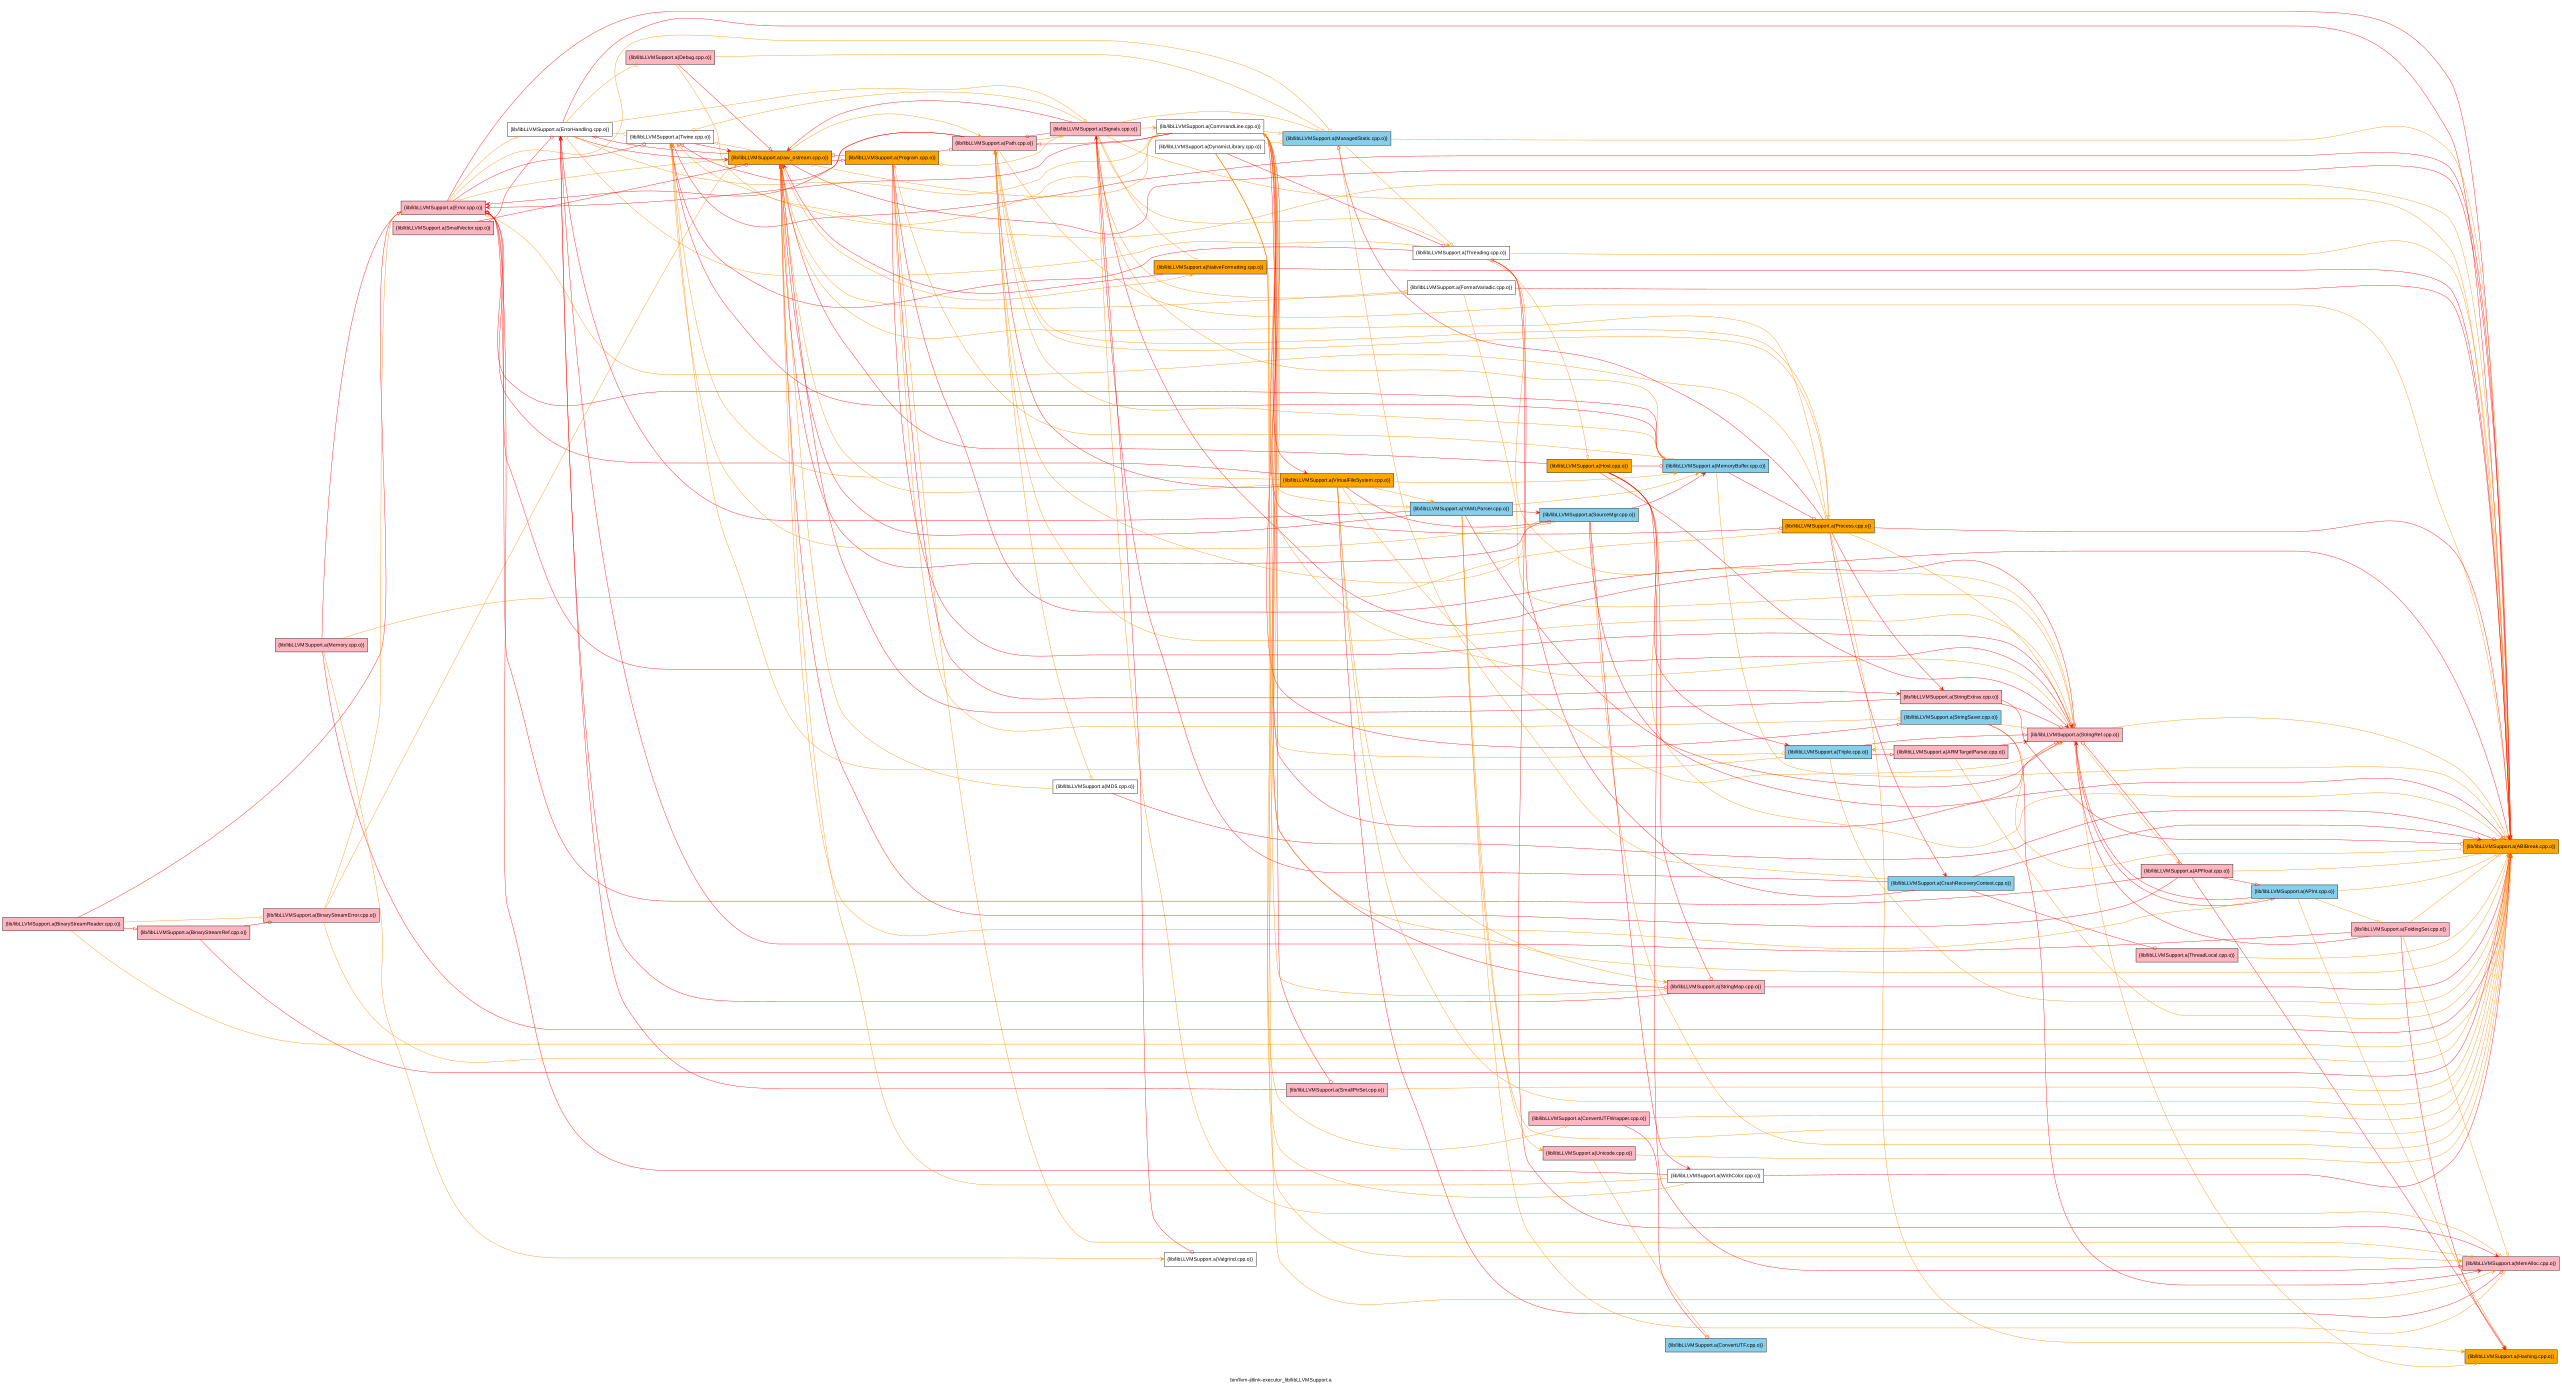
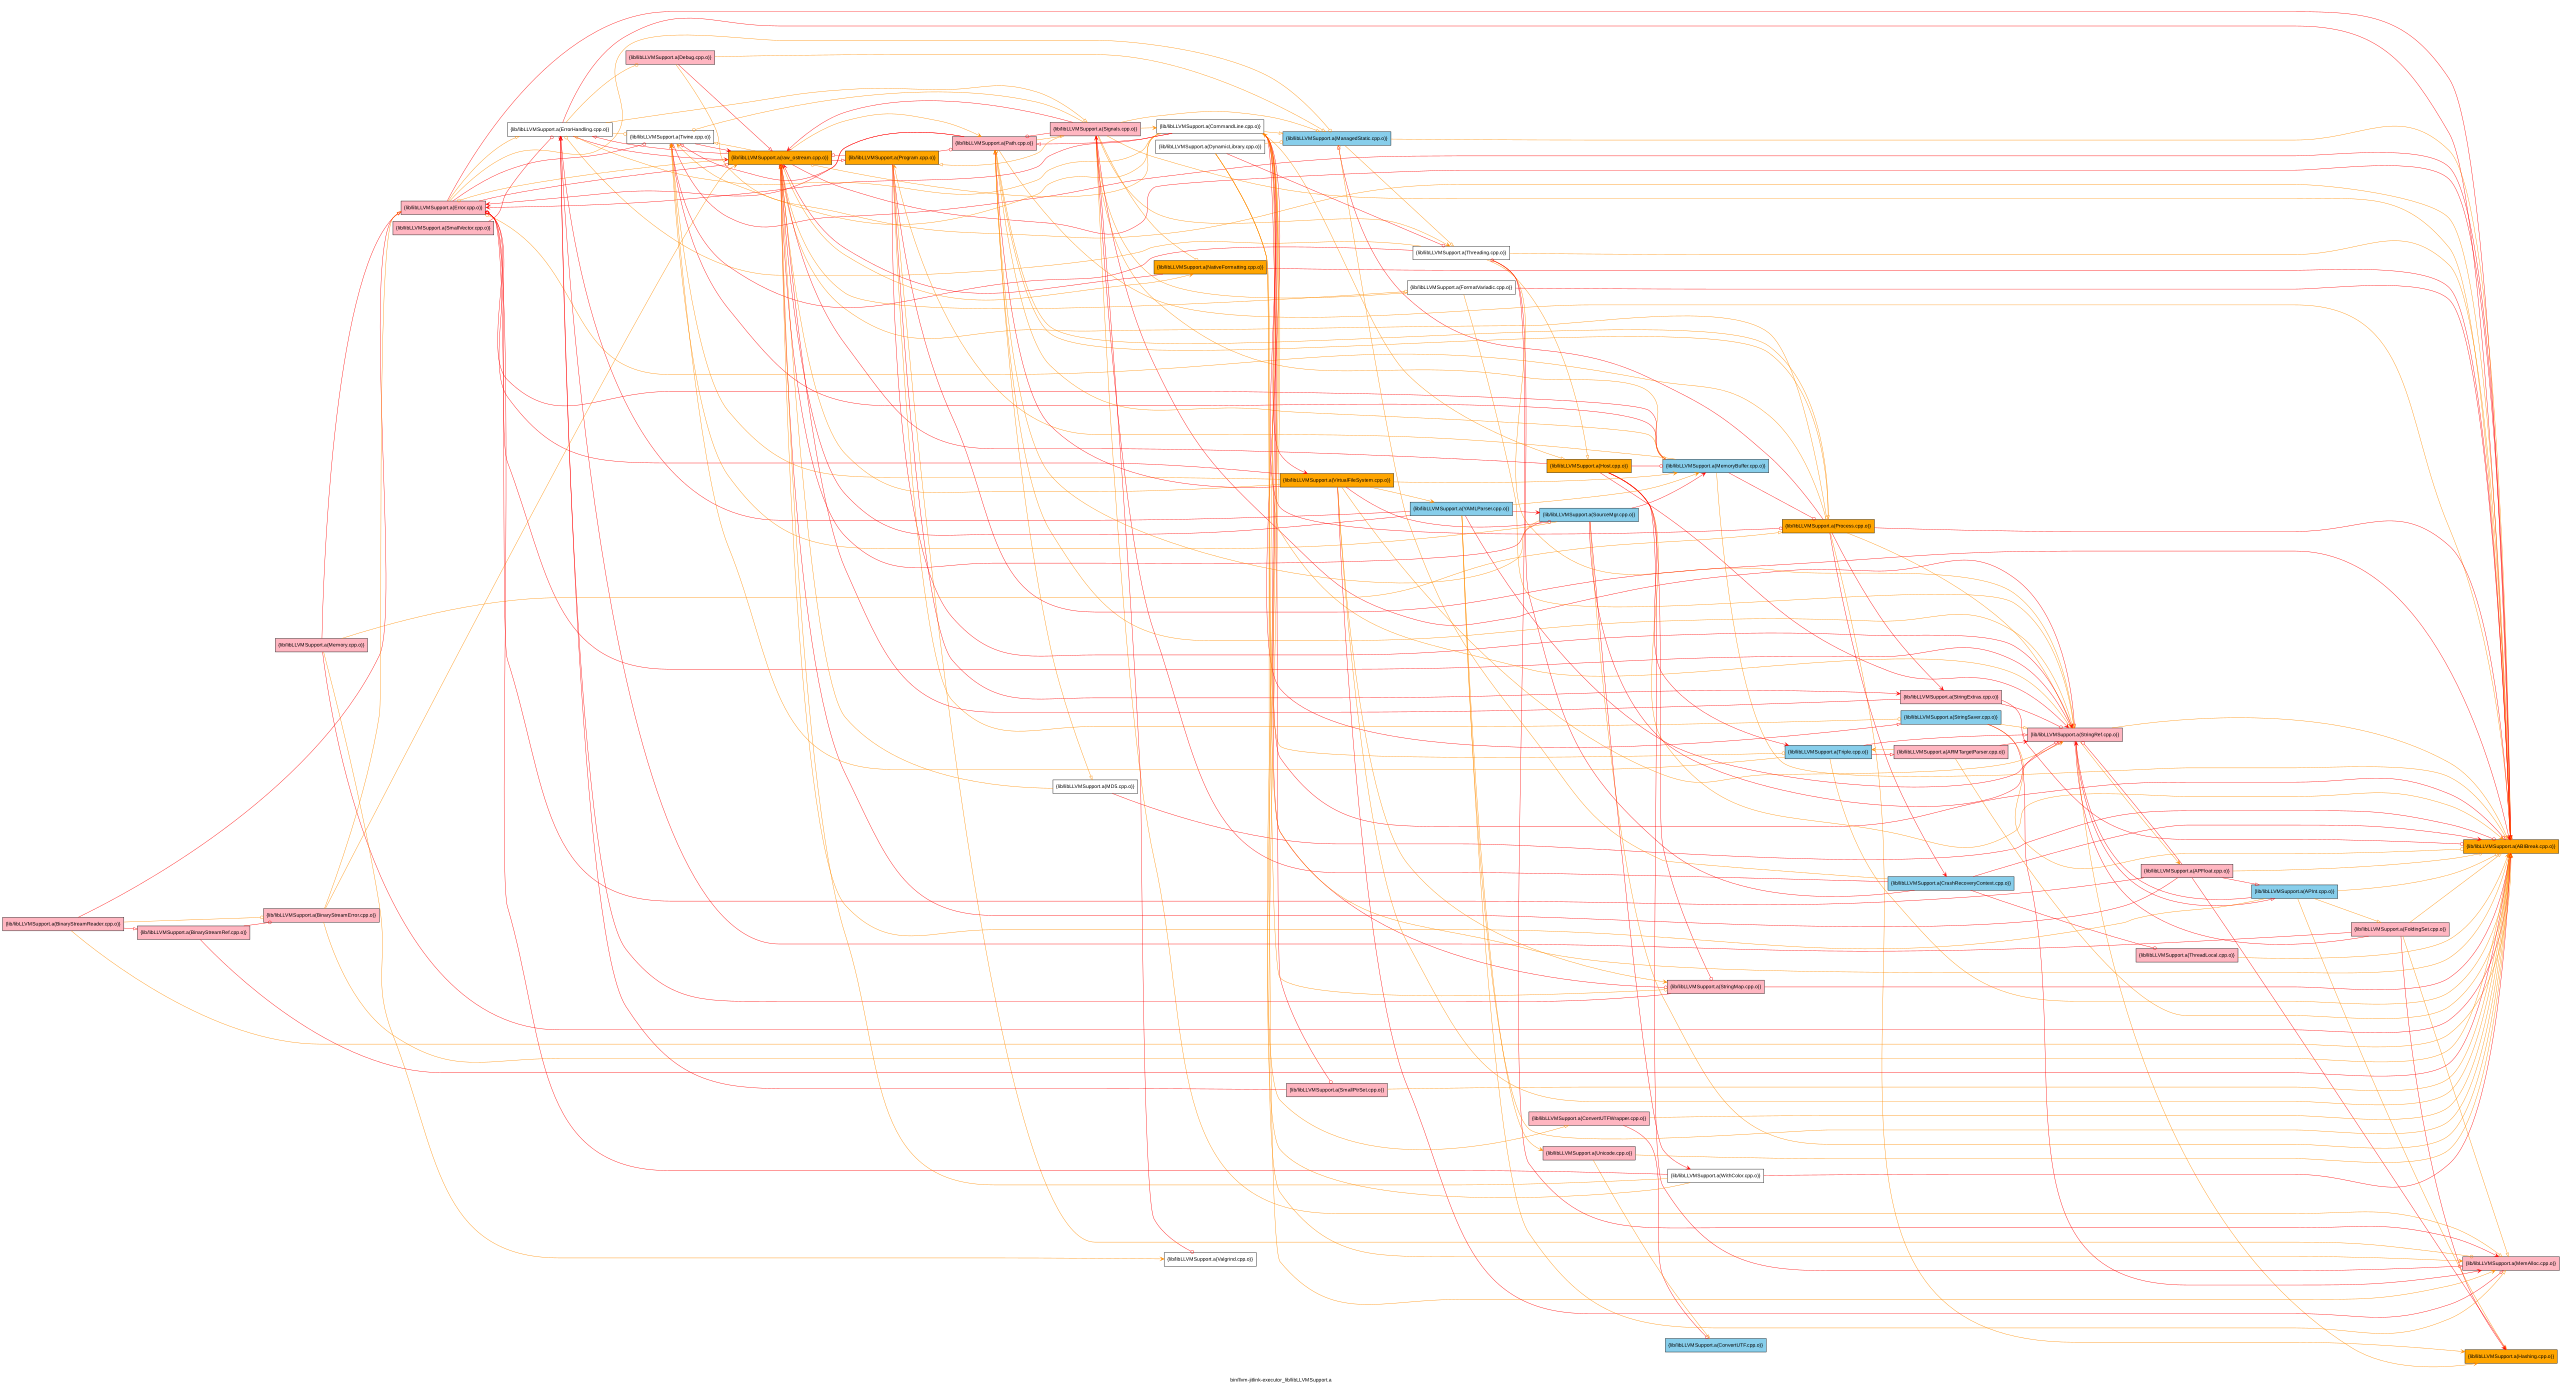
  digraph {
    fontname="Liberation Sans"
    label="bin/llvm-jitlink-executor_lib/libLLVMSupport.a"
    rankdir=LR
    node [fillcolor=lightpink fontname="Liberation Sans" group=0 shape=box style=filled]
    edge [arrowhead=odot color=darkorange fontname="Liberation Sans"]
    n1 [fillcolor=orange label="{lib/libLLVMSupport.a(ABIBreak.cpp.o)}"]
    n2 [label="{lib/libLLVMSupport.a(Error.cpp.o)}"]
    n3 [fillcolor=white label="{lib/libLLVMSupport.a(ErrorHandling.cpp.o)}"]
    n4 [fillcolor=skyblue label="{lib/libLLVMSupport.a(ManagedStatic.cpp.o)}"]
    n5 [fillcolor=white label="{lib/libLLVMSupport.a(Twine.cpp.o)}"]
    n6 [fillcolor=orange label="{lib/libLLVMSupport.a(raw_ostream.cpp.o)}"]
    n7 [label="{lib/libLLVMSupport.a(Debug.cpp.o)}"]
    n8 [label="{lib/libLLVMSupport.a(Signals.cpp.o)}"]
    n9 [fillcolor=white label="{lib/libLLVMSupport.a(Threading.cpp.o)}"]
    n10 [fillcolor=orange label="{lib/libLLVMSupport.a(NativeFormatting.cpp.o)}"]
    n11 [fillcolor=white label="{lib/libLLVMSupport.a(FormatVariadic.cpp.o)}"]
    n12 [label="{lib/libLLVMSupport.a(Path.cpp.o)}"]
    n13 [fillcolor=orange label="{lib/libLLVMSupport.a(Process.cpp.o)}"]
    n14 [fillcolor=orange label="{lib/libLLVMSupport.a(Program.cpp.o)}"]
    n15 [label="{lib/libLLVMSupport.a(MemAlloc.cpp.o)}"]
    n16 [label="{lib/libLLVMSupport.a(StringRef.cpp.o)}"]
    n17 [fillcolor=skyblue label="{lib/libLLVMSupport.a(MemoryBuffer.cpp.o)}"]
    n18 [fillcolor=white label="{lib/libLLVMSupport.a(Valgrind.cpp.o)}"]
    n19 [fillcolor=white label="{lib/libLLVMSupport.a(CommandLine.cpp.o)}"]
    n20 [fillcolor=orange label="{lib/libLLVMSupport.a(Host.cpp.o)}"]
    n21 [fillcolor=white label="{lib/libLLVMSupport.a(MD5.cpp.o)}"]
    n22 [fillcolor=orange label="{lib/libLLVMSupport.a(Hashing.cpp.o)}"]
    n23 [fillcolor=skyblue label="{lib/libLLVMSupport.a(CrashRecoveryContext.cpp.o)}"]
    n24 [label="{lib/libLLVMSupport.a(StringExtras.cpp.o)}"]
    n25 [fillcolor=skyblue label="{lib/libLLVMSupport.a(StringSaver.cpp.o)}"]
    n26 [label="{lib/libLLVMSupport.a(APFloat.cpp.o)}"]
    n27 [fillcolor=skyblue label="{lib/libLLVMSupport.a(APInt.cpp.o)}"]
    n28 [label="{lib/libLLVMSupport.a(FoldingSet.cpp.o)}"]
    n29 [label="{lib/libLLVMSupport.a(ThreadLocal.cpp.o)}"]
    n30 [fillcolor=white label="{lib/libLLVMSupport.a(DynamicLibrary.cpp.o)}"]
    n31 [label="{lib/libLLVMSupport.a(StringMap.cpp.o)}"]
    n32 [fillcolor=skyblue label="{lib/libLLVMSupport.a(Triple.cpp.o)}"]
    n33 [label="{lib/libLLVMSupport.a(ARMTargetParser.cpp.o)}"]
    n34 [label="{lib/libLLVMSupport.a(Memory.cpp.o)}"]
    n35 [label="{lib/libLLVMSupport.a(BinaryStreamReader.cpp.o)}"]
    n36 [label="{lib/libLLVMSupport.a(BinaryStreamError.cpp.o)}"]
    n37 [label="{lib/libLLVMSupport.a(BinaryStreamRef.cpp.o)}"]
    n38 [label="{lib/libLLVMSupport.a(SmallPtrSet.cpp.o)}"]
    n39 [fillcolor=orange label="{lib/libLLVMSupport.a(VirtualFileSystem.cpp.o)}"]
    n40 [label="{lib/libLLVMSupport.a(ConvertUTFWrapper.cpp.o)}"]
    n41 [fillcolor=skyblue label="{lib/libLLVMSupport.a(YAMLParser.cpp.o)}"]
    n42 [fillcolor=skyblue label="{lib/libLLVMSupport.a(SourceMgr.cpp.o)}"]
    n43 [fillcolor=skyblue label="{lib/libLLVMSupport.a(ConvertUTF.cpp.o)}"]
    n44 [label="{lib/libLLVMSupport.a(SmallVector.cpp.o)}"]
    n45 [label="{lib/libLLVMSupport.a(Unicode.cpp.o)}"]
    n46 [fillcolor=white label="{lib/libLLVMSupport.a(WithColor.cpp.o)}"]
    n2 -> n1 [arrowhead=vee color=red]
    n2 -> n3 [arrowhead=onormal]
    n2 -> n4
    n2 -> n5 [color=red]
-   n44 -> n6 [color=red]
+   n2 -> n6 [color=red]
    n3 -> n1 [color=red]
    n3 -> n5
    n3 -> n6 [arrowhead=vee color=red]
    n3 -> n7
    n3 -> n8 [arrowhead=onormal]
    n4 -> n1
    n4 -> n9 [arrowhead=onormal]
    n5 -> n1 [arrowhead=onormal color=red]
    n5 -> n6 [arrowhead=vee color=red]
    n6 -> n1 [color=red]
    n6 -> n2
    n6 -> n3 [arrowhead=onormal color=red]
    n6 -> n5 [arrowhead=onormal]
    n6 -> n10 [arrowhead=vee]
    n6 -> n11
    n6 -> n12 [arrowhead=vee]
    n6 -> n13
    n6 -> n14 [arrowhead=onormal color=red]
    n7 -> n1 [arrowhead=vee]
    n7 -> n4 [arrowhead=onormal]
    n7 -> n6 [arrowhead=onormal color=red]
    n8 -> n1
    n8 -> n4 [arrowhead=onormal]
    n8 -> n5
    n8 -> n6 [arrowhead=vee color=red]
    n8 -> n9 [arrowhead=vee]
    n8 -> n10
    n8 -> n11 [arrowhead=onormal]
    n8 -> n12 [color=red]
    n8 -> n14 [arrowhead=onormal]
    n8 -> n15 [arrowhead=onormal]
    n8 -> n16 [arrowhead=onormal color=red]
    n8 -> n17
    n8 -> n18 [color=red]
    n8 -> n19 [arrowhead=vee]
    n9 -> n1 [arrowhead=onormal]
    n9 -> n3
    n9 -> n5 [color=red]
    n9 -> n15 [arrowhead=vee color=red]
    n9 -> n16
    n9 -> n20 [arrowhead=onormal]
    n10 -> n1 [arrowhead=onormal color=red]
    n10 -> n6 [arrowhead=vee color=red]
    n11 -> n1 [arrowhead=onormal color=red]
    n11 -> n16 [arrowhead=onormal]
    n12 -> n1 [arrowhead=onormal]
    n12 -> n2 [arrowhead=vee color=red]
    n12 -> n5 [arrowhead=onormal color=red]
    n12 -> n8 [arrowhead=onormal]
    n12 -> n13 [arrowhead=onormal]
    n12 -> n16
    n12 -> n21 [arrowhead=onormal]
    n13 -> n1 [arrowhead=onormal color=red]
    n13 -> n2
    n13 -> n4 [arrowhead=onormal color=red]
    n13 -> n12
    n13 -> n16 [arrowhead=onormal]
    n13 -> n22 [arrowhead=vee]
    n13 -> n23 [arrowhead=vee color=red]
    n13 -> n24 [arrowhead=vee color=red]
    n14 -> n1 [arrowhead=vee color=red]
    n14 -> n6 [color=red]
    n14 -> n12 [color=red]
    n14 -> n15
    n14 -> n16 [arrowhead=vee color=red]
    n14 -> n24 [arrowhead=vee color=red]
    n14 -> n25
    n16 -> n1 [arrowhead=onormal]
    n16 -> n2 [color=red]
    n16 -> n22 [arrowhead=vee]
    n16 -> n26 [arrowhead=vee]
    n16 -> n27 [arrowhead=onormal color=red]
    n17 -> n1 [arrowhead=onormal]
    n17 -> n2 [color=red]
    n17 -> n5 [arrowhead=vee color=red]
    n17 -> n12
    n17 -> n13 [color=red]
    n17 -> n14 [arrowhead=vee]
    n19 -> n1 [arrowhead=onormal color=red]
    n19 -> n2 [arrowhead=vee color=red]
    n19 -> n3 [arrowhead=onormal]
    n19 -> n4 [arrowhead=onormal]
    n19 -> n5 [arrowhead=vee]
    n19 -> n6
    n19 -> n12 [arrowhead=onormal color=red]
    n19 -> n13 [color=red]
    n19 -> n15 [arrowhead=vee]
    n19 -> n16 [arrowhead=onormal]
-   n19 -> n41 [arrowhead=onormal]
+   n19 -> n20 [arrowhead=onormal]
    n19 -> n25 [arrowhead=onormal color=red]
    n19 -> n31 [color=red]
    n19 -> n32
    n19 -> n38 [color=red]
    n19 -> n39 [arrowhead=vee color=red]
    n19 -> n40 [arrowhead=onormal]
    n20 -> n1 [arrowhead=vee]
    n20 -> n6 [arrowhead=vee color=red]
    n20 -> n15 [arrowhead=onormal color=red]
    n20 -> n16 [arrowhead=vee color=red]
    n20 -> n17 [color=red]
    n20 -> n31 [color=red]
    n20 -> n32 [arrowhead=vee color=red]
    n21 -> n1 [color=red]
    n21 -> n6
    n23 -> n1 [arrowhead=vee color=red]
    n23 -> n4
    n23 -> n8 [arrowhead=vee color=red]
    n23 -> n9 [color=red]
    n23 -> n29 [color=red]
    n24 -> n1 [color=red]
    n24 -> n6 [color=red]
    n24 -> n16 [color=red]
    n25 -> n1
    n25 -> n15 [arrowhead=vee color=red]
    n25 -> n16 [arrowhead=onormal]
    n26 -> n1
    n26 -> n2 [arrowhead=onormal color=red]
    n26 -> n6 [color=red]
    n26 -> n16 [color=red]
    n26 -> n22 [arrowhead=onormal color=red]
    n26 -> n27 [arrowhead=onormal color=red]
    n27 -> n1 [arrowhead=onormal]
    n27 -> n6 [arrowhead=vee]
    n27 -> n16 [arrowhead=vee color=red]
    n27 -> n22 [arrowhead=vee]
    n27 -> n28 [arrowhead=onormal]
    n28 -> n1 [arrowhead=onormal]
    n28 -> n3 [arrowhead=vee color=red]
    n28 -> n15 [arrowhead=onormal]
    n28 -> n16 [color=red]
    n28 -> n22 [arrowhead=vee color=red]
    n29 -> n1 [arrowhead=vee]
    n30 -> n1 [arrowhead=onormal]
    n30 -> n4
    n30 -> n9 [color=red]
    n30 -> n15 [arrowhead=vee]
    n30 -> n31
    n31 -> n1 [arrowhead=vee color=red]
    n31 -> n3 [color=red]
    n32 -> n1 [arrowhead=vee]
    n32 -> n5 [arrowhead=vee]
    n32 -> n16 [arrowhead=onormal color=red]
    n32 -> n33 [arrowhead=onormal color=red]
    n33 -> n1 [arrowhead=onormal]
    n33 -> n16 [arrowhead=vee color=red]
    n33 -> n32 [arrowhead=vee]
    n34 -> n1 [arrowhead=vee color=red]
    n34 -> n2 [arrowhead=onormal color=red]
    n34 -> n13 [arrowhead=onormal]
    n34 -> n18 [arrowhead=vee]
    n35 -> n1 [arrowhead=vee]
    n35 -> n2 [arrowhead=onormal color=red]
    n35 -> n36
    n35 -> n37 [arrowhead=onormal color=red]
    n36 -> n1 [arrowhead=vee]
    n36 -> n2 [arrowhead=onormal]
    n36 -> n6 [arrowhead=vee]
    n37 -> n1 [color=red]
    n37 -> n36 [color=red]
    n38 -> n1
    n38 -> n3 [arrowhead=onormal color=red]
    n39 -> n1
    n39 -> n2 [color=red]
    n39 -> n5 [arrowhead=vee]
    n39 -> n6 [arrowhead=vee]
    n39 -> n12 [arrowhead=onormal color=red]
    n39 -> n15 [arrowhead=onormal color=red]
    n39 -> n16 [arrowhead=vee]
    n39 -> n17 [arrowhead=vee]
    n39 -> n31 [arrowhead=vee]
    n39 -> n41 [arrowhead=vee]
    n39 -> n42 [color=red]
    n40 -> n1 [arrowhead=vee]
    n40 -> n43 [color=red]
    n41 -> n1
    n41 -> n3 [arrowhead=onormal color=red]
    n41 -> n6 [color=red]
    n41 -> n15 [arrowhead=onormal]
    n41 -> n16 [arrowhead=onormal color=red]
    n41 -> n17 [arrowhead=vee]
    n41 -> n42 [arrowhead=vee color=red]
    n41 -> n45 [arrowhead=vee]
    n42 -> n1
    n42 -> n5
    n42 -> n6 [arrowhead=onormal color=red]
    n42 -> n12 [arrowhead=vee]
    n42 -> n16 [arrowhead=onormal color=red]
    n42 -> n17 [arrowhead=vee color=red]
    n42 -> n46 [arrowhead=vee color=red]
    n44 -> n3 [color=red]
    n45 -> n1 [arrowhead=vee]
    n45 -> n43 [arrowhead=onormal]
    n46 -> n1 [arrowhead=onormal color=red]
    n46 -> n2 [color=red]
    n46 -> n6
    n46 -> n19 [arrowhead=vee]
  }
